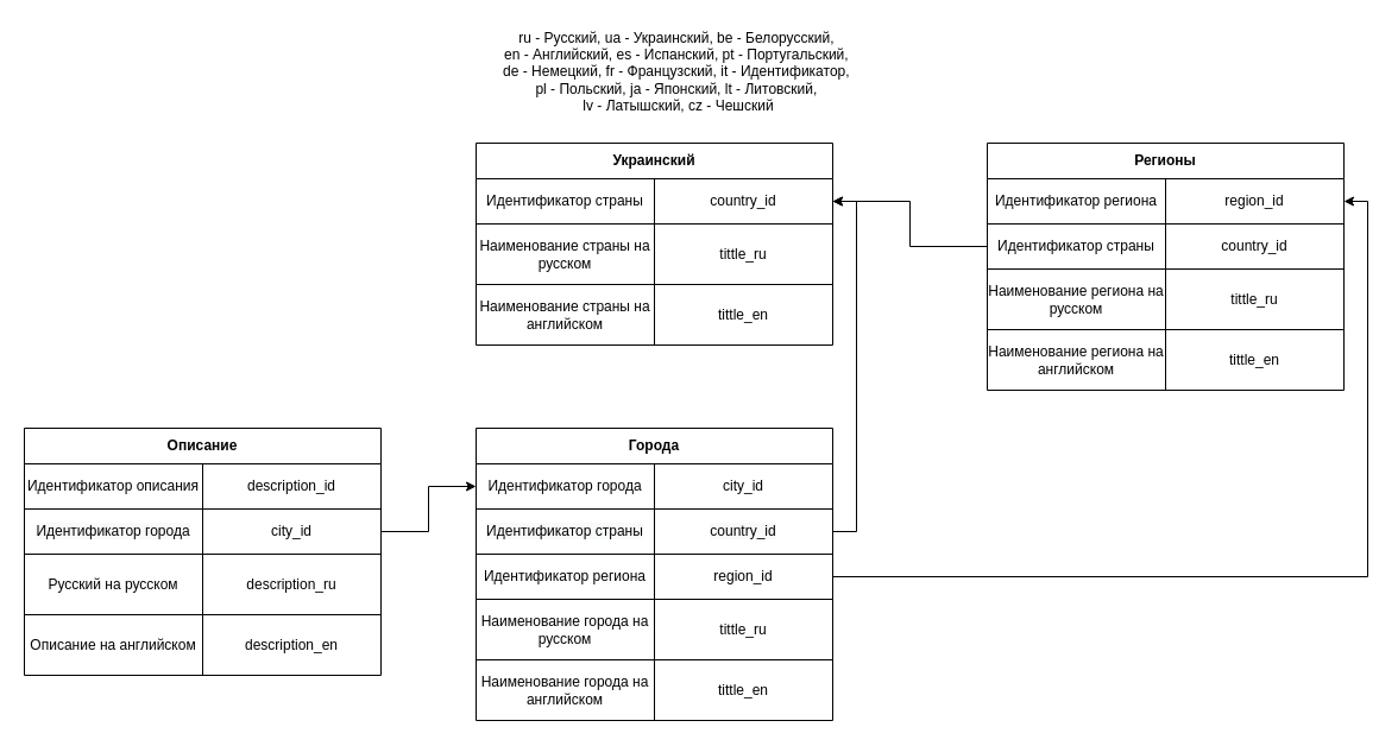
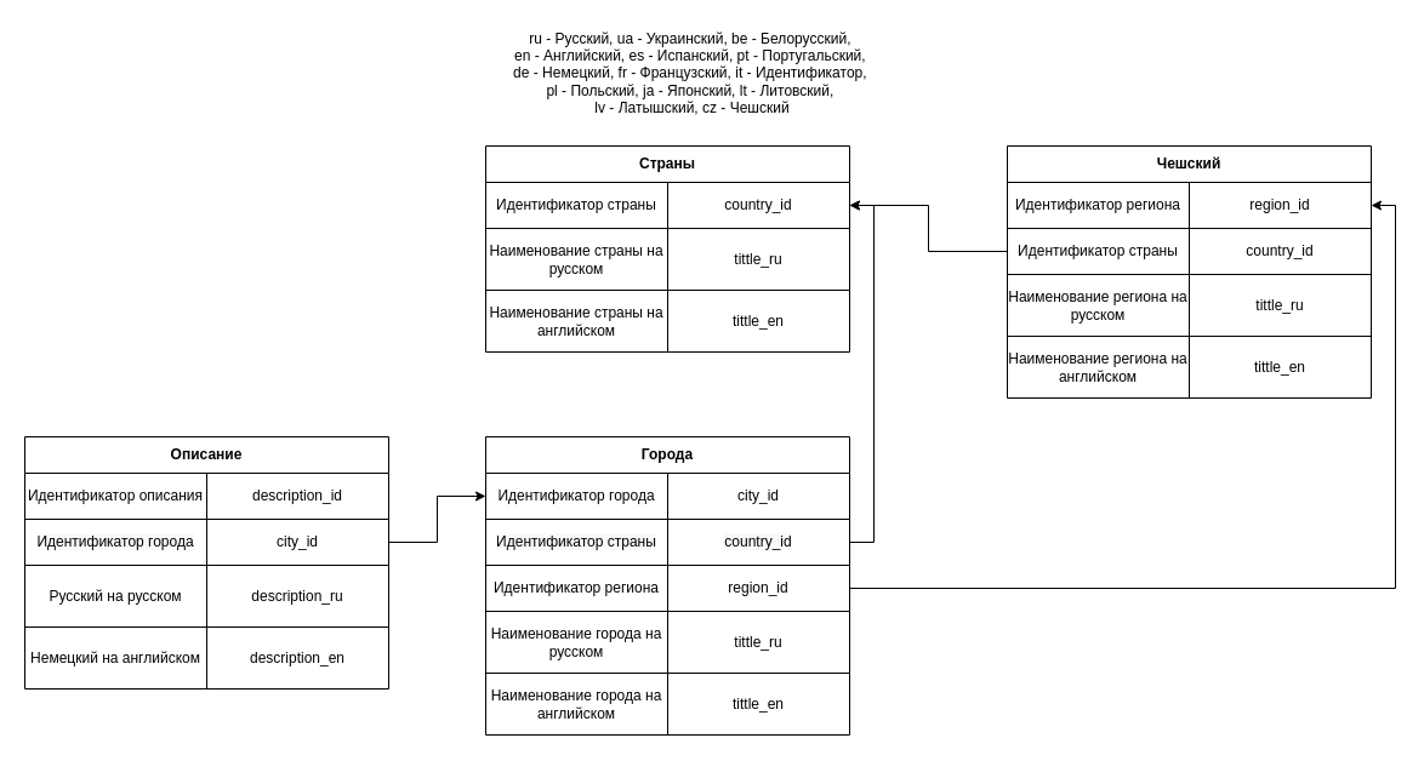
  <mxCell id="0" />
  <mxCell id="1" parent="0" />
- <mxCell id="2" value="Украинский" style="shape=table;html=1;whiteSpace=wrap;startSize=30;container=1;collapsible=0;childLayout=tableLayout;fontStyle=1;align=center;" vertex="1" parent="1"><mxGeometry x="400" y="120" width="300" height="170" as="geometry" /></mxCell>
+ <mxCell id="2" value="Страны" style="shape=table;html=1;whiteSpace=wrap;startSize=30;container=1;collapsible=0;childLayout=tableLayout;fontStyle=1;align=center;" vertex="1" parent="1"><mxGeometry x="400" y="120" width="300" height="170" as="geometry" /></mxCell>
  <mxCell id="3" value="" style="shape=partialRectangle;html=1;whiteSpace=wrap;collapsible=0;dropTarget=0;pointerEvents=0;fillColor=none;top=0;left=0;bottom=0;right=0;points=[[0,0.5],[1,0.5]];portConstraint=eastwest;" vertex="1" parent="2"><mxGeometry y="30" width="300" height="38" as="geometry" /></mxCell>
  <mxCell id="4" value="Идентификатор страны" style="shape=partialRectangle;html=1;whiteSpace=wrap;connectable=0;fillColor=none;top=0;left=0;bottom=0;right=0;overflow=hidden;" vertex="1" parent="3"><mxGeometry width="150" height="38" as="geometry" /></mxCell>
  <mxCell id="5" value="country_id" style="shape=partialRectangle;html=1;whiteSpace=wrap;connectable=0;fillColor=none;top=0;left=0;bottom=0;right=0;overflow=hidden;" vertex="1" parent="3"><mxGeometry x="150" width="150" height="38" as="geometry" /></mxCell>
  <mxCell id="6" value="" style="shape=partialRectangle;html=1;whiteSpace=wrap;collapsible=0;dropTarget=0;pointerEvents=0;fillColor=none;top=0;left=0;bottom=0;right=0;points=[[0,0.5],[1,0.5]];portConstraint=eastwest;" vertex="1" parent="2"><mxGeometry y="68" width="300" height="51" as="geometry" /></mxCell>
  <mxCell id="7" value="Наименование страны на русском" style="shape=partialRectangle;html=1;whiteSpace=wrap;connectable=0;fillColor=none;top=0;left=0;bottom=0;right=0;overflow=hidden;" vertex="1" parent="6"><mxGeometry width="150" height="51" as="geometry" /></mxCell>
  <mxCell id="8" value="tittle_ru" style="shape=partialRectangle;html=1;whiteSpace=wrap;connectable=0;fillColor=none;top=0;left=0;bottom=0;right=0;overflow=hidden;" vertex="1" parent="6"><mxGeometry x="150" width="150" height="51" as="geometry" /></mxCell>
  <mxCell id="9" value="" style="shape=partialRectangle;html=1;whiteSpace=wrap;collapsible=0;dropTarget=0;pointerEvents=0;fillColor=none;top=0;left=0;bottom=0;right=0;points=[[0,0.5],[1,0.5]];portConstraint=eastwest;" vertex="1" parent="2"><mxGeometry y="119" width="300" height="51" as="geometry" /></mxCell>
  <mxCell id="10" value="Наименование страны на английском" style="shape=partialRectangle;html=1;whiteSpace=wrap;connectable=0;fillColor=none;top=0;left=0;bottom=0;right=0;overflow=hidden;" vertex="1" parent="9"><mxGeometry width="150" height="51" as="geometry" /></mxCell>
  <mxCell id="11" value="tittle_en" style="shape=partialRectangle;html=1;whiteSpace=wrap;connectable=0;fillColor=none;top=0;left=0;bottom=0;right=0;overflow=hidden;" vertex="1" parent="9"><mxGeometry x="150" width="150" height="51" as="geometry" /></mxCell>
- <mxCell id="12" value="Регионы" style="shape=table;html=1;whiteSpace=wrap;startSize=30;container=1;collapsible=0;childLayout=tableLayout;fontStyle=1;align=center;" vertex="1" parent="1"><mxGeometry x="830" y="120" width="300" height="208" as="geometry" /></mxCell>
+ <mxCell id="12" value="Чешский" style="shape=table;html=1;whiteSpace=wrap;startSize=30;container=1;collapsible=0;childLayout=tableLayout;fontStyle=1;align=center;" vertex="1" parent="1"><mxGeometry x="830" y="120" width="300" height="208" as="geometry" /></mxCell>
  <mxCell id="13" style="shape=partialRectangle;html=1;whiteSpace=wrap;collapsible=0;dropTarget=0;pointerEvents=0;fillColor=none;top=0;left=0;bottom=0;right=0;points=[[0,0.5],[1,0.5]];portConstraint=eastwest;" vertex="1" parent="12"><mxGeometry y="30" width="300" height="38" as="geometry" /></mxCell>
  <mxCell id="14" value="Идентификатор региона" style="shape=partialRectangle;html=1;whiteSpace=wrap;connectable=0;fillColor=none;top=0;left=0;bottom=0;right=0;overflow=hidden;" vertex="1" parent="13"><mxGeometry width="150" height="38" as="geometry" /></mxCell>
  <mxCell id="15" value="region_id" style="shape=partialRectangle;html=1;whiteSpace=wrap;connectable=0;fillColor=none;top=0;left=0;bottom=0;right=0;overflow=hidden;" vertex="1" parent="13"><mxGeometry x="150" width="150" height="38" as="geometry" /></mxCell>
  <mxCell id="16" value="" style="shape=partialRectangle;html=1;whiteSpace=wrap;collapsible=0;dropTarget=0;pointerEvents=0;fillColor=none;top=0;left=0;bottom=0;right=0;points=[[0,0.5],[1,0.5]];portConstraint=eastwest;" vertex="1" parent="12"><mxGeometry y="68" width="300" height="38" as="geometry" /></mxCell>
  <mxCell id="17" value="Идентификатор страны" style="shape=partialRectangle;html=1;whiteSpace=wrap;connectable=0;fillColor=none;top=0;left=0;bottom=0;right=0;overflow=hidden;" vertex="1" parent="16"><mxGeometry width="150" height="38" as="geometry" /></mxCell>
  <mxCell id="18" value="country_id" style="shape=partialRectangle;html=1;whiteSpace=wrap;connectable=0;fillColor=none;top=0;left=0;bottom=0;right=0;overflow=hidden;" vertex="1" parent="16"><mxGeometry x="150" width="150" height="38" as="geometry" /></mxCell>
  <mxCell id="19" value="" style="shape=partialRectangle;html=1;whiteSpace=wrap;collapsible=0;dropTarget=0;pointerEvents=0;fillColor=none;top=0;left=0;bottom=0;right=0;points=[[0,0.5],[1,0.5]];portConstraint=eastwest;" vertex="1" parent="12"><mxGeometry y="106" width="300" height="51" as="geometry" /></mxCell>
  <mxCell id="20" value="Наименование региона&amp;nbsp;на русском" style="shape=partialRectangle;html=1;whiteSpace=wrap;connectable=0;fillColor=none;top=0;left=0;bottom=0;right=0;overflow=hidden;" vertex="1" parent="19"><mxGeometry width="150" height="51" as="geometry" /></mxCell>
  <mxCell id="21" value="tittle_ru" style="shape=partialRectangle;html=1;whiteSpace=wrap;connectable=0;fillColor=none;top=0;left=0;bottom=0;right=0;overflow=hidden;" vertex="1" parent="19"><mxGeometry x="150" width="150" height="51" as="geometry" /></mxCell>
  <mxCell id="22" value="" style="shape=partialRectangle;html=1;whiteSpace=wrap;collapsible=0;dropTarget=0;pointerEvents=0;fillColor=none;top=0;left=0;bottom=0;right=0;points=[[0,0.5],[1,0.5]];portConstraint=eastwest;" vertex="1" parent="12"><mxGeometry y="157" width="300" height="51" as="geometry" /></mxCell>
  <mxCell id="23" value="Наименование региона&amp;nbsp;на английском" style="shape=partialRectangle;html=1;whiteSpace=wrap;connectable=0;fillColor=none;top=0;left=0;bottom=0;right=0;overflow=hidden;" vertex="1" parent="22"><mxGeometry width="150" height="51" as="geometry" /></mxCell>
  <mxCell id="24" value="tittle_en" style="shape=partialRectangle;html=1;whiteSpace=wrap;connectable=0;fillColor=none;top=0;left=0;bottom=0;right=0;overflow=hidden;" vertex="1" parent="22"><mxGeometry x="150" width="150" height="51" as="geometry" /></mxCell>
  <mxCell id="25" value="&lt;div&gt;ru - Русский, ua - Украинский, be - Белорусский,&amp;nbsp;&lt;/div&gt;&lt;div&gt;en - Английский, es - Испанский, pt - Португальский,&amp;nbsp;&lt;/div&gt;&lt;div&gt;de - Немецкий, fr - Французский, it - Идентификатор,&amp;nbsp;&lt;/div&gt;&lt;div&gt;pl - Польский, ja - Японский, lt - Литовский,&amp;nbsp;&lt;/div&gt;&lt;div&gt;lv - Латышский, cz - Чешский&lt;/div&gt;" style="text;html=1;align=center;verticalAlign=middle;resizable=0;points=[];autosize=1;" vertex="1" parent="1"><mxGeometry x="415" y="20" width="310" height="80" as="geometry" /></mxCell>
  <mxCell id="26" style="edgeStyle=orthogonalEdgeStyle;rounded=0;orthogonalLoop=1;jettySize=auto;html=1;exitX=0;exitY=0.5;exitDx=0;exitDy=0;entryX=1;entryY=0.5;entryDx=0;entryDy=0;" edge="1" parent="1" source="16" target="3"><mxGeometry relative="1" as="geometry" /></mxCell>
  <mxCell id="27" value="Города" style="shape=table;html=1;whiteSpace=wrap;startSize=30;container=1;collapsible=0;childLayout=tableLayout;fontStyle=1;align=center;" vertex="1" parent="1"><mxGeometry x="400" y="360" width="300" height="246" as="geometry" /></mxCell>
  <mxCell id="28" style="shape=partialRectangle;html=1;whiteSpace=wrap;collapsible=0;dropTarget=0;pointerEvents=0;fillColor=none;top=0;left=0;bottom=0;right=0;points=[[0,0.5],[1,0.5]];portConstraint=eastwest;" vertex="1" parent="27"><mxGeometry y="30" width="300" height="38" as="geometry" /></mxCell>
  <mxCell id="29" value="&lt;span&gt;Идентификатор города&lt;/span&gt;" style="shape=partialRectangle;html=1;whiteSpace=wrap;connectable=0;fillColor=none;top=0;left=0;bottom=0;right=0;overflow=hidden;" vertex="1" parent="28"><mxGeometry width="150" height="38" as="geometry" /></mxCell>
  <mxCell id="30" value="city_id" style="shape=partialRectangle;html=1;whiteSpace=wrap;connectable=0;fillColor=none;top=0;left=0;bottom=0;right=0;overflow=hidden;" vertex="1" parent="28"><mxGeometry x="150" width="150" height="38" as="geometry" /></mxCell>
  <mxCell id="31" style="shape=partialRectangle;html=1;whiteSpace=wrap;collapsible=0;dropTarget=0;pointerEvents=0;fillColor=none;top=0;left=0;bottom=0;right=0;points=[[0,0.5],[1,0.5]];portConstraint=eastwest;" vertex="1" parent="27"><mxGeometry y="68" width="300" height="38" as="geometry" /></mxCell>
  <mxCell id="32" value="&lt;meta charset=&quot;utf-8&quot;&gt;&lt;span style=&quot;color: rgb(0, 0, 0); font-family: helvetica; font-size: 12px; font-style: normal; font-weight: 400; letter-spacing: normal; text-align: center; text-indent: 0px; text-transform: none; word-spacing: 0px; background-color: rgb(248, 249, 250); display: inline; float: none;&quot;&gt;Идентификатор страны&lt;/span&gt;" style="shape=partialRectangle;html=1;whiteSpace=wrap;connectable=0;fillColor=none;top=0;left=0;bottom=0;right=0;overflow=hidden;" vertex="1" parent="31"><mxGeometry width="150" height="38" as="geometry" /></mxCell>
  <mxCell id="33" value="&lt;meta charset=&quot;utf-8&quot;&gt;&lt;span style=&quot;color: rgb(0, 0, 0); font-family: helvetica; font-size: 12px; font-style: normal; font-weight: 400; letter-spacing: normal; text-align: center; text-indent: 0px; text-transform: none; word-spacing: 0px; background-color: rgb(248, 249, 250); display: inline; float: none;&quot;&gt;country_id&lt;/span&gt;" style="shape=partialRectangle;html=1;whiteSpace=wrap;connectable=0;fillColor=none;top=0;left=0;bottom=0;right=0;overflow=hidden;" vertex="1" parent="31"><mxGeometry x="150" width="150" height="38" as="geometry" /></mxCell>
  <mxCell id="34" value="" style="shape=partialRectangle;html=1;whiteSpace=wrap;collapsible=0;dropTarget=0;pointerEvents=0;fillColor=none;top=0;left=0;bottom=0;right=0;points=[[0,0.5],[1,0.5]];portConstraint=eastwest;" vertex="1" parent="27"><mxGeometry y="106" width="300" height="38" as="geometry" /></mxCell>
  <mxCell id="35" value="Идентификатор региона" style="shape=partialRectangle;html=1;whiteSpace=wrap;connectable=0;fillColor=none;top=0;left=0;bottom=0;right=0;overflow=hidden;" vertex="1" parent="34"><mxGeometry width="150" height="38" as="geometry" /></mxCell>
  <mxCell id="36" value="region_id" style="shape=partialRectangle;html=1;whiteSpace=wrap;connectable=0;fillColor=none;top=0;left=0;bottom=0;right=0;overflow=hidden;" vertex="1" parent="34"><mxGeometry x="150" width="150" height="38" as="geometry" /></mxCell>
  <mxCell id="37" value="" style="shape=partialRectangle;html=1;whiteSpace=wrap;collapsible=0;dropTarget=0;pointerEvents=0;fillColor=none;top=0;left=0;bottom=0;right=0;points=[[0,0.5],[1,0.5]];portConstraint=eastwest;" vertex="1" parent="27"><mxGeometry y="144" width="300" height="51" as="geometry" /></mxCell>
  <mxCell id="38" value="Наименование города&amp;nbsp;на русском" style="shape=partialRectangle;html=1;whiteSpace=wrap;connectable=0;fillColor=none;top=0;left=0;bottom=0;right=0;overflow=hidden;" vertex="1" parent="37"><mxGeometry width="150" height="51" as="geometry" /></mxCell>
  <mxCell id="39" value="tittle_ru" style="shape=partialRectangle;html=1;whiteSpace=wrap;connectable=0;fillColor=none;top=0;left=0;bottom=0;right=0;overflow=hidden;" vertex="1" parent="37"><mxGeometry x="150" width="150" height="51" as="geometry" /></mxCell>
  <mxCell id="40" value="" style="shape=partialRectangle;html=1;whiteSpace=wrap;collapsible=0;dropTarget=0;pointerEvents=0;fillColor=none;top=0;left=0;bottom=0;right=0;points=[[0,0.5],[1,0.5]];portConstraint=eastwest;" vertex="1" parent="27"><mxGeometry y="195" width="300" height="51" as="geometry" /></mxCell>
  <mxCell id="41" value="Наименование города&amp;nbsp;на английском" style="shape=partialRectangle;html=1;whiteSpace=wrap;connectable=0;fillColor=none;top=0;left=0;bottom=0;right=0;overflow=hidden;" vertex="1" parent="40"><mxGeometry width="150" height="51" as="geometry" /></mxCell>
  <mxCell id="42" value="tittle_en" style="shape=partialRectangle;html=1;whiteSpace=wrap;connectable=0;fillColor=none;top=0;left=0;bottom=0;right=0;overflow=hidden;" vertex="1" parent="40"><mxGeometry x="150" width="150" height="51" as="geometry" /></mxCell>
  <mxCell id="43" style="edgeStyle=orthogonalEdgeStyle;rounded=0;orthogonalLoop=1;jettySize=auto;html=1;exitX=1;exitY=0.5;exitDx=0;exitDy=0;entryX=1;entryY=0.5;entryDx=0;entryDy=0;" edge="1" parent="1" source="31" target="3"><mxGeometry relative="1" as="geometry" /></mxCell>
  <mxCell id="44" style="edgeStyle=orthogonalEdgeStyle;rounded=0;orthogonalLoop=1;jettySize=auto;html=1;exitX=1;exitY=0.5;exitDx=0;exitDy=0;entryX=1;entryY=0.5;entryDx=0;entryDy=0;" edge="1" parent="1" source="34" target="13"><mxGeometry relative="1" as="geometry" /></mxCell>
  <mxCell id="45" value="Описание" style="shape=table;html=1;whiteSpace=wrap;startSize=30;container=1;collapsible=0;childLayout=tableLayout;fontStyle=1;align=center;" vertex="1" parent="1"><mxGeometry x="20" y="360" width="300" height="208" as="geometry" /></mxCell>
  <mxCell id="46" style="shape=partialRectangle;html=1;whiteSpace=wrap;collapsible=0;dropTarget=0;pointerEvents=0;fillColor=none;top=0;left=0;bottom=0;right=0;points=[[0,0.5],[1,0.5]];portConstraint=eastwest;" vertex="1" parent="45"><mxGeometry y="30" width="300" height="38" as="geometry" /></mxCell>
  <mxCell id="47" value="&lt;span&gt;Идентификатор описания&lt;/span&gt;" style="shape=partialRectangle;html=1;whiteSpace=wrap;connectable=0;fillColor=none;top=0;left=0;bottom=0;right=0;overflow=hidden;" vertex="1" parent="46"><mxGeometry width="150" height="38" as="geometry" /></mxCell>
  <mxCell id="48" value="description_id" style="shape=partialRectangle;html=1;whiteSpace=wrap;connectable=0;fillColor=none;top=0;left=0;bottom=0;right=0;overflow=hidden;" vertex="1" parent="46"><mxGeometry x="150" width="150" height="38" as="geometry" /></mxCell>
  <mxCell id="49" style="shape=partialRectangle;html=1;whiteSpace=wrap;collapsible=0;dropTarget=0;pointerEvents=0;fillColor=none;top=0;left=0;bottom=0;right=0;points=[[0,0.5],[1,0.5]];portConstraint=eastwest;" vertex="1" parent="45"><mxGeometry y="68" width="300" height="38" as="geometry" /></mxCell>
  <mxCell id="50" value="&lt;span style=&quot;color: rgb(0 , 0 , 0) ; font-family: &amp;#34;helvetica&amp;#34; ; font-size: 12px ; font-style: normal ; font-weight: 400 ; letter-spacing: normal ; text-align: center ; text-indent: 0px ; text-transform: none ; word-spacing: 0px ; background-color: rgb(248 , 249 , 250) ; display: inline ; float: none&quot;&gt;Идентификатор города&lt;/span&gt;" style="shape=partialRectangle;html=1;whiteSpace=wrap;connectable=0;fillColor=none;top=0;left=0;bottom=0;right=0;overflow=hidden;" vertex="1" parent="49"><mxGeometry width="150" height="38" as="geometry" /></mxCell>
  <mxCell id="51" value="city_id" style="shape=partialRectangle;html=1;whiteSpace=wrap;connectable=0;fillColor=none;top=0;left=0;bottom=0;right=0;overflow=hidden;" vertex="1" parent="49"><mxGeometry x="150" width="150" height="38" as="geometry" /></mxCell>
  <mxCell id="52" value="" style="shape=partialRectangle;html=1;whiteSpace=wrap;collapsible=0;dropTarget=0;pointerEvents=0;fillColor=none;top=0;left=0;bottom=0;right=0;points=[[0,0.5],[1,0.5]];portConstraint=eastwest;" vertex="1" parent="45"><mxGeometry y="106" width="300" height="51" as="geometry" /></mxCell>
  <mxCell id="53" value="Русский на русском" style="shape=partialRectangle;html=1;whiteSpace=wrap;connectable=0;fillColor=none;top=0;left=0;bottom=0;right=0;overflow=hidden;" vertex="1" parent="52"><mxGeometry width="150" height="51" as="geometry" /></mxCell>
  <mxCell id="54" value="description_ru" style="shape=partialRectangle;html=1;whiteSpace=wrap;connectable=0;fillColor=none;top=0;left=0;bottom=0;right=0;overflow=hidden;" vertex="1" parent="52"><mxGeometry x="150" width="150" height="51" as="geometry" /></mxCell>
  <mxCell id="55" value="" style="shape=partialRectangle;html=1;whiteSpace=wrap;collapsible=0;dropTarget=0;pointerEvents=0;fillColor=none;top=0;left=0;bottom=0;right=0;points=[[0,0.5],[1,0.5]];portConstraint=eastwest;" vertex="1" parent="45"><mxGeometry y="157" width="300" height="51" as="geometry" /></mxCell>
- <mxCell id="56" value="Описание на английском" style="shape=partialRectangle;html=1;whiteSpace=wrap;connectable=0;fillColor=none;top=0;left=0;bottom=0;right=0;overflow=hidden;" vertex="1" parent="55"><mxGeometry width="150" height="51" as="geometry" /></mxCell>
+ <mxCell id="56" value="Немецкий на английском" style="shape=partialRectangle;html=1;whiteSpace=wrap;connectable=0;fillColor=none;top=0;left=0;bottom=0;right=0;overflow=hidden;" vertex="1" parent="55"><mxGeometry width="150" height="51" as="geometry" /></mxCell>
  <mxCell id="57" value="description_en" style="shape=partialRectangle;html=1;whiteSpace=wrap;connectable=0;fillColor=none;top=0;left=0;bottom=0;right=0;overflow=hidden;" vertex="1" parent="55"><mxGeometry x="150" width="150" height="51" as="geometry" /></mxCell>
  <mxCell id="58" style="edgeStyle=orthogonalEdgeStyle;rounded=0;orthogonalLoop=1;jettySize=auto;html=1;exitX=1;exitY=0.5;exitDx=0;exitDy=0;entryX=0;entryY=0.5;entryDx=0;entryDy=0;" edge="1" parent="1" source="49" target="28"><mxGeometry relative="1" as="geometry" /></mxCell>
